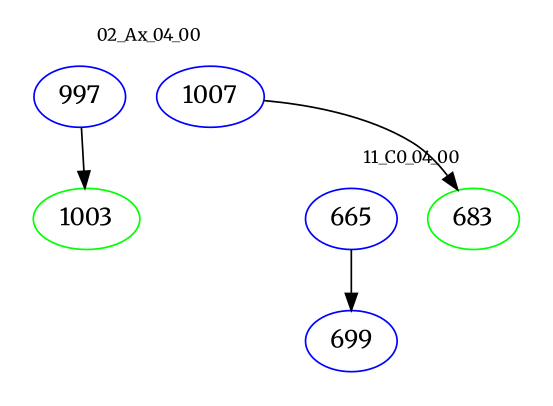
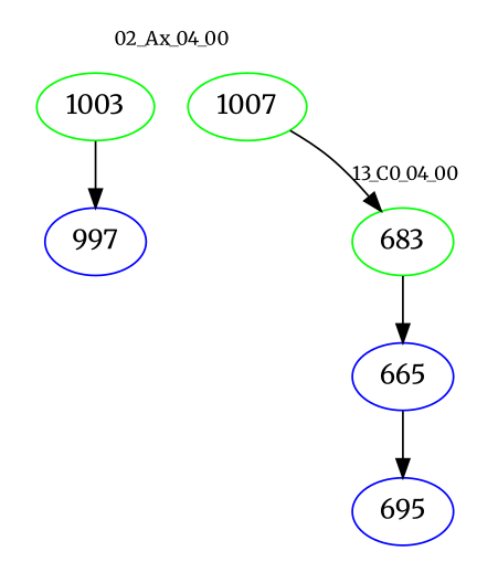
  digraph {
    fontname=Merriweather
    node [color=green fontname=Merriweather]
    edge [color=black fontname=Merriweather]
-   n1 [color=blue label=1007]
+   n1 [label=1007]
    n2 [color=blue label=997]
    n3 [label=1003]
    n4 [label=683]
    n5 [color=blue label=665]
-   n6 [color=blue label=699]
+   n6 [color=blue label=695]
    subgraph cluster_1 {
      color=white
      fontsize=10
      label="02_Ax_04_00"
      n1
      n2
      n3
    }
    subgraph cluster_2 {
      color=white
      fontsize=10
-     label="11_C0_04_00"
+     label="13_C0_04_00"
      n4
      n5
      n6
    }
    n1 -> n4
-   n2 -> n3
+   n3 -> n2
+   n4 -> n5
    n5 -> n6
  }
